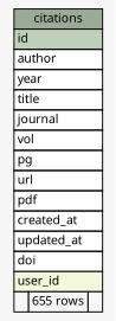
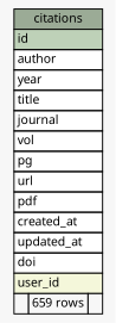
  digraph {
    bgcolor="#f7f7f7"
    fontname="Noto Sans"
    fontsize=11
    nodesep=0.18
    rankdir=TB
    ranksep=0.46
-   n1 [fontname="Noto Sans" fontsize=11 label=<     <TABLE BORDER="0" CELLBORDER="1" CELLSPACING="0" BGCOLOR="#ffffff">       <TR><TD COLSPAN="3" BGCOLOR="#9bab96" ALIGN="CENTER">citations</TD></TR>       <TR><TD PORT="id" COLSPAN="3" BGCOLOR="#bed1b8" ALIGN="LEFT">id</TD></TR>       <TR><TD PORT="author" COLSPAN="3" ALIGN="LEFT">author</TD></TR>       <TR><TD PORT="year" COLSPAN="3" ALIGN="LEFT">year</TD></TR>       <TR><TD PORT="title" COLSPAN="3" ALIGN="LEFT">title</TD></TR>       <TR><TD PORT="journal" COLSPAN="3" ALIGN="LEFT">journal</TD></TR>       <TR><TD PORT="vol" COLSPAN="3" ALIGN="LEFT">vol</TD></TR>       <TR><TD PORT="pg" COLSPAN="3" ALIGN="LEFT">pg</TD></TR>       <TR><TD PORT="url" COLSPAN="3" ALIGN="LEFT">url</TD></TR>       <TR><TD PORT="pdf" COLSPAN="3" ALIGN="LEFT">pdf</TD></TR>       <TR><TD PORT="created_at" COLSPAN="3" ALIGN="LEFT">created_at</TD></TR>       <TR><TD PORT="updated_at" COLSPAN="3" ALIGN="LEFT">updated_at</TD></TR>       <TR><TD PORT="doi" COLSPAN="3" ALIGN="LEFT">doi</TD></TR>       <TR><TD PORT="user_id" COLSPAN="3" BGCOLOR="#f4f7da" ALIGN="LEFT">user_id</TD></TR>       <TR><TD ALIGN="LEFT" BGCOLOR="#f7f7f7">  </TD><TD ALIGN="RIGHT" BGCOLOR="#f7f7f7">655 rows</TD><TD ALIGN="RIGHT" BGCOLOR="#f7f7f7">  </TD></TR>     </TABLE>> shape=plaintext]
+   n1 [fontname="Noto Sans" fontsize=11 label=<     <TABLE BORDER="0" CELLBORDER="1" CELLSPACING="0" BGCOLOR="#ffffff">       <TR><TD COLSPAN="3" BGCOLOR="#9bab96" ALIGN="CENTER">citations</TD></TR>       <TR><TD PORT="id" COLSPAN="3" BGCOLOR="#bed1b8" ALIGN="LEFT">id</TD></TR>       <TR><TD PORT="author" COLSPAN="3" ALIGN="LEFT">author</TD></TR>       <TR><TD PORT="year" COLSPAN="3" ALIGN="LEFT">year</TD></TR>       <TR><TD PORT="title" COLSPAN="3" ALIGN="LEFT">title</TD></TR>       <TR><TD PORT="journal" COLSPAN="3" ALIGN="LEFT">journal</TD></TR>       <TR><TD PORT="vol" COLSPAN="3" ALIGN="LEFT">vol</TD></TR>       <TR><TD PORT="pg" COLSPAN="3" ALIGN="LEFT">pg</TD></TR>       <TR><TD PORT="url" COLSPAN="3" ALIGN="LEFT">url</TD></TR>       <TR><TD PORT="pdf" COLSPAN="3" ALIGN="LEFT">pdf</TD></TR>       <TR><TD PORT="created_at" COLSPAN="3" ALIGN="LEFT">created_at</TD></TR>       <TR><TD PORT="updated_at" COLSPAN="3" ALIGN="LEFT">updated_at</TD></TR>       <TR><TD PORT="doi" COLSPAN="3" ALIGN="LEFT">doi</TD></TR>       <TR><TD PORT="user_id" COLSPAN="3" BGCOLOR="#f4f7da" ALIGN="LEFT">user_id</TD></TR>       <TR><TD ALIGN="LEFT" BGCOLOR="#f7f7f7">  </TD><TD ALIGN="RIGHT" BGCOLOR="#f7f7f7">659 rows</TD><TD ALIGN="RIGHT" BGCOLOR="#f7f7f7">  </TD></TR>     </TABLE>> shape=plaintext]
  }
